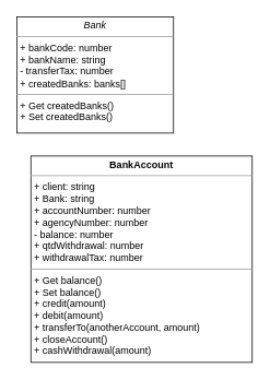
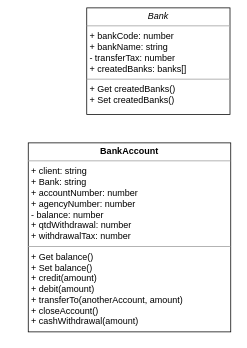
  <mxCell id="0" />
  <mxCell id="1" parent="0" />
- <mxCell id="2" value="&lt;p style=&quot;margin:0px;margin-top:4px;text-align:center;&quot;&gt;&lt;i&gt;Bank&lt;/i&gt;&lt;/p&gt;&lt;hr size=&quot;1&quot;&gt;&lt;p style=&quot;margin:0px;margin-left:4px;&quot;&gt;+ bankCode: number&lt;/p&gt;&lt;p style=&quot;margin:0px;margin-left:4px;&quot;&gt;+ bankName: string&lt;/p&gt;&lt;p style=&quot;margin:0px;margin-left:4px;&quot;&gt;- transferTax: number&lt;/p&gt;&lt;p style=&quot;margin:0px;margin-left:4px;&quot;&gt;+ createdBanks: banks[]&amp;nbsp;&lt;/p&gt;&lt;hr size=&quot;1&quot;&gt;&lt;p style=&quot;margin:0px;margin-left:4px;&quot;&gt;+ Get createdBanks()&lt;/p&gt;&lt;p style=&quot;margin:0px;margin-left:4px;&quot;&gt;&lt;span style=&quot;background-color: initial;&quot;&gt;+ Set createdBanks()&lt;/span&gt;&lt;/p&gt;" style="verticalAlign=top;align=left;overflow=fill;fontSize=12;fontFamily=Helvetica;html=1;whiteSpace=wrap;" vertex="1" parent="1"><mxGeometry x="20" y="20" width="191" height="142" as="geometry" /></mxCell>
+ <mxCell id="2" value="&lt;p style=&quot;margin:0px;margin-top:4px;text-align:center;&quot;&gt;&lt;i&gt;Bank&lt;/i&gt;&lt;/p&gt;&lt;hr size=&quot;1&quot;&gt;&lt;p style=&quot;margin:0px;margin-left:4px;&quot;&gt;+ bankCode: number&lt;/p&gt;&lt;p style=&quot;margin:0px;margin-left:4px;&quot;&gt;+ bankName: string&lt;/p&gt;&lt;p style=&quot;margin:0px;margin-left:4px;&quot;&gt;- transferTax: number&lt;/p&gt;&lt;p style=&quot;margin:0px;margin-left:4px;&quot;&gt;+ createdBanks: banks[]&amp;nbsp;&lt;/p&gt;&lt;hr size=&quot;1&quot;&gt;&lt;p style=&quot;margin:0px;margin-left:4px;&quot;&gt;+ Get createdBanks()&lt;/p&gt;&lt;p style=&quot;margin:0px;margin-left:4px;&quot;&gt;&lt;span style=&quot;background-color: initial;&quot;&gt;+ Set createdBanks()&lt;/span&gt;&lt;/p&gt;" style="verticalAlign=top;align=left;overflow=fill;fontSize=12;fontFamily=Helvetica;html=1;whiteSpace=wrap;" vertex="1" parent="1"><mxGeometry x="115" y="10" width="191" height="142" as="geometry" /></mxCell>
  <mxCell id="3" value="&lt;p style=&quot;margin:0px;margin-top:4px;text-align:center;&quot;&gt;&lt;b&gt;BankAccount&lt;/b&gt;&lt;/p&gt;&lt;hr size=&quot;1&quot;&gt;&lt;p style=&quot;margin:0px;margin-left:4px;&quot;&gt;+ client: string&lt;/p&gt;&lt;p style=&quot;margin:0px;margin-left:4px;&quot;&gt;+ Bank: string&lt;/p&gt;&lt;p style=&quot;margin:0px;margin-left:4px;&quot;&gt;+ accountNumber: number&lt;/p&gt;&lt;p style=&quot;margin:0px;margin-left:4px;&quot;&gt;+ agencyNumber: number&lt;/p&gt;&lt;p style=&quot;margin:0px;margin-left:4px;&quot;&gt;-&lt;span style=&quot;background-color: initial;&quot;&gt;&amp;nbsp;balance: number&lt;/span&gt;&lt;/p&gt;&lt;p style=&quot;margin:0px;margin-left:4px;&quot;&gt;&lt;span style=&quot;background-color: initial;&quot;&gt;+ qtdWithdrawal: number&lt;/span&gt;&lt;/p&gt;&lt;p style=&quot;margin:0px;margin-left:4px;&quot;&gt;&lt;span style=&quot;background-color: initial;&quot;&gt;+ withdrawalTax: number&lt;/span&gt;&lt;/p&gt;&lt;hr size=&quot;1&quot;&gt;&lt;p style=&quot;margin:0px;margin-left:4px;&quot;&gt;+ Get balance()&lt;/p&gt;&lt;p style=&quot;margin:0px;margin-left:4px;&quot;&gt;+ Set balance()&lt;/p&gt;&lt;p style=&quot;margin:0px;margin-left:4px;&quot;&gt;+ credit(amount)&lt;/p&gt;&lt;p style=&quot;margin:0px;margin-left:4px;&quot;&gt;+ debit(amount)&lt;/p&gt;&lt;p style=&quot;margin:0px;margin-left:4px;&quot;&gt;+ transferTo(anotherAccount, amount)&lt;/p&gt;&lt;p style=&quot;margin:0px;margin-left:4px;&quot;&gt;+ closeAccount()&lt;/p&gt;&lt;p style=&quot;margin:0px;margin-left:4px;&quot;&gt;+ cashWithdrawal(amount)&lt;/p&gt;&lt;p style=&quot;margin:0px;margin-left:4px;&quot;&gt;&lt;br&gt;&lt;/p&gt;" style="verticalAlign=top;align=left;overflow=fill;fontSize=12;fontFamily=Helvetica;html=1;whiteSpace=wrap;" vertex="1" parent="1"><mxGeometry x="37" y="190" width="270" height="252" as="geometry" /></mxCell>
